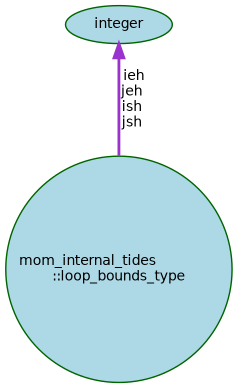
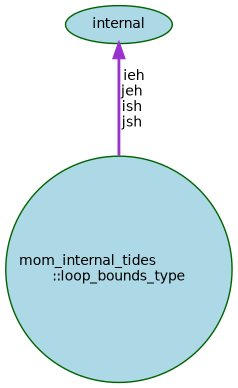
  digraph {
    node [color=darkgreen fillcolor=lightblue fontname=Helvetica fontsize=10 style=filled]
    n1 [fontcolor=black height=0.2 label="mom_internal_tides\l::loop_bounds_type" shape=circle width=0.4]
-   n2 [height=0.2 label=integer shape=ellipse width=0.4]
+   n2 [height=0.2 label=internal shape=ellipse width=0.4]
    n2 -> n1 [color=darkorchid3 dir=back fontname=Helvetica fontsize=10 label=" ieh\njeh\nish\njsh" labelfontname=Helvetica labelfontsize=10 style=bold]
  }
